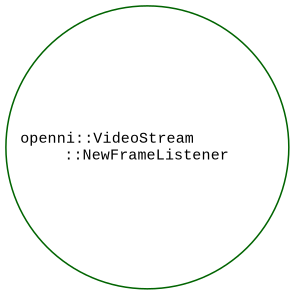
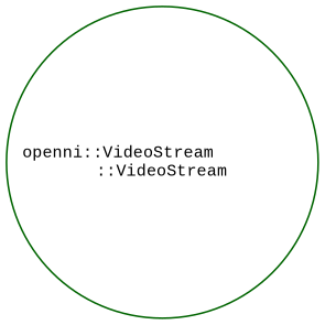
  digraph {
    rankdir=LR
    fontname="Liberation Mono"
-   n1 [color=darkgreen fillcolor=white fontname="Liberation Mono" fontsize=10 height=0.2 label="openni::VideoStream\l::NewFrameListener" shape=circle style=filled width=0.4]
+   n1 [color=darkgreen fillcolor=white fontname="Liberation Mono" fontsize=10 height=0.2 label="openni::VideoStream\l::VideoStream" shape=circle style=filled width=0.4]
  }
